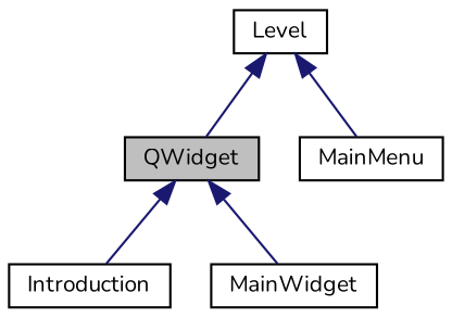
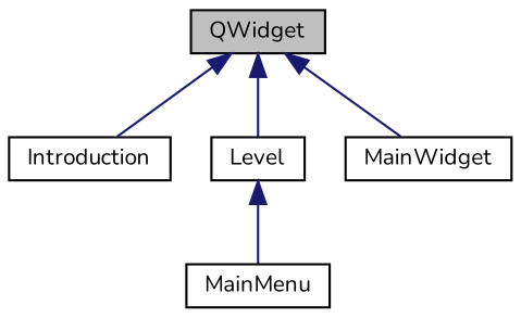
  digraph {
    fontname=Nunito
    node [color=black fillcolor=white fontname=Nunito fontsize=10 shape=record style=filled]
    edge [color=midnightblue dir=back fontname=Nunito fontsize=10 labelfontname=Helvetica labelfontsize=10 style=solid]
    n1 [fillcolor=grey75 fontcolor=black height=0.2 label=QWidget width=0.4]
    n2 [height=0.2 label=Introduction width=0.4]
    n3 [height=0.2 label=Level width=0.4]
    n4 [height=0.2 label=MainWidget width=0.4]
    n5 [height=0.2 label=MainMenu width=0.4]
    n1 -> n2
-   n3 -> n1
+   n1 -> n3
    n1 -> n4
    n3 -> n5
  }
